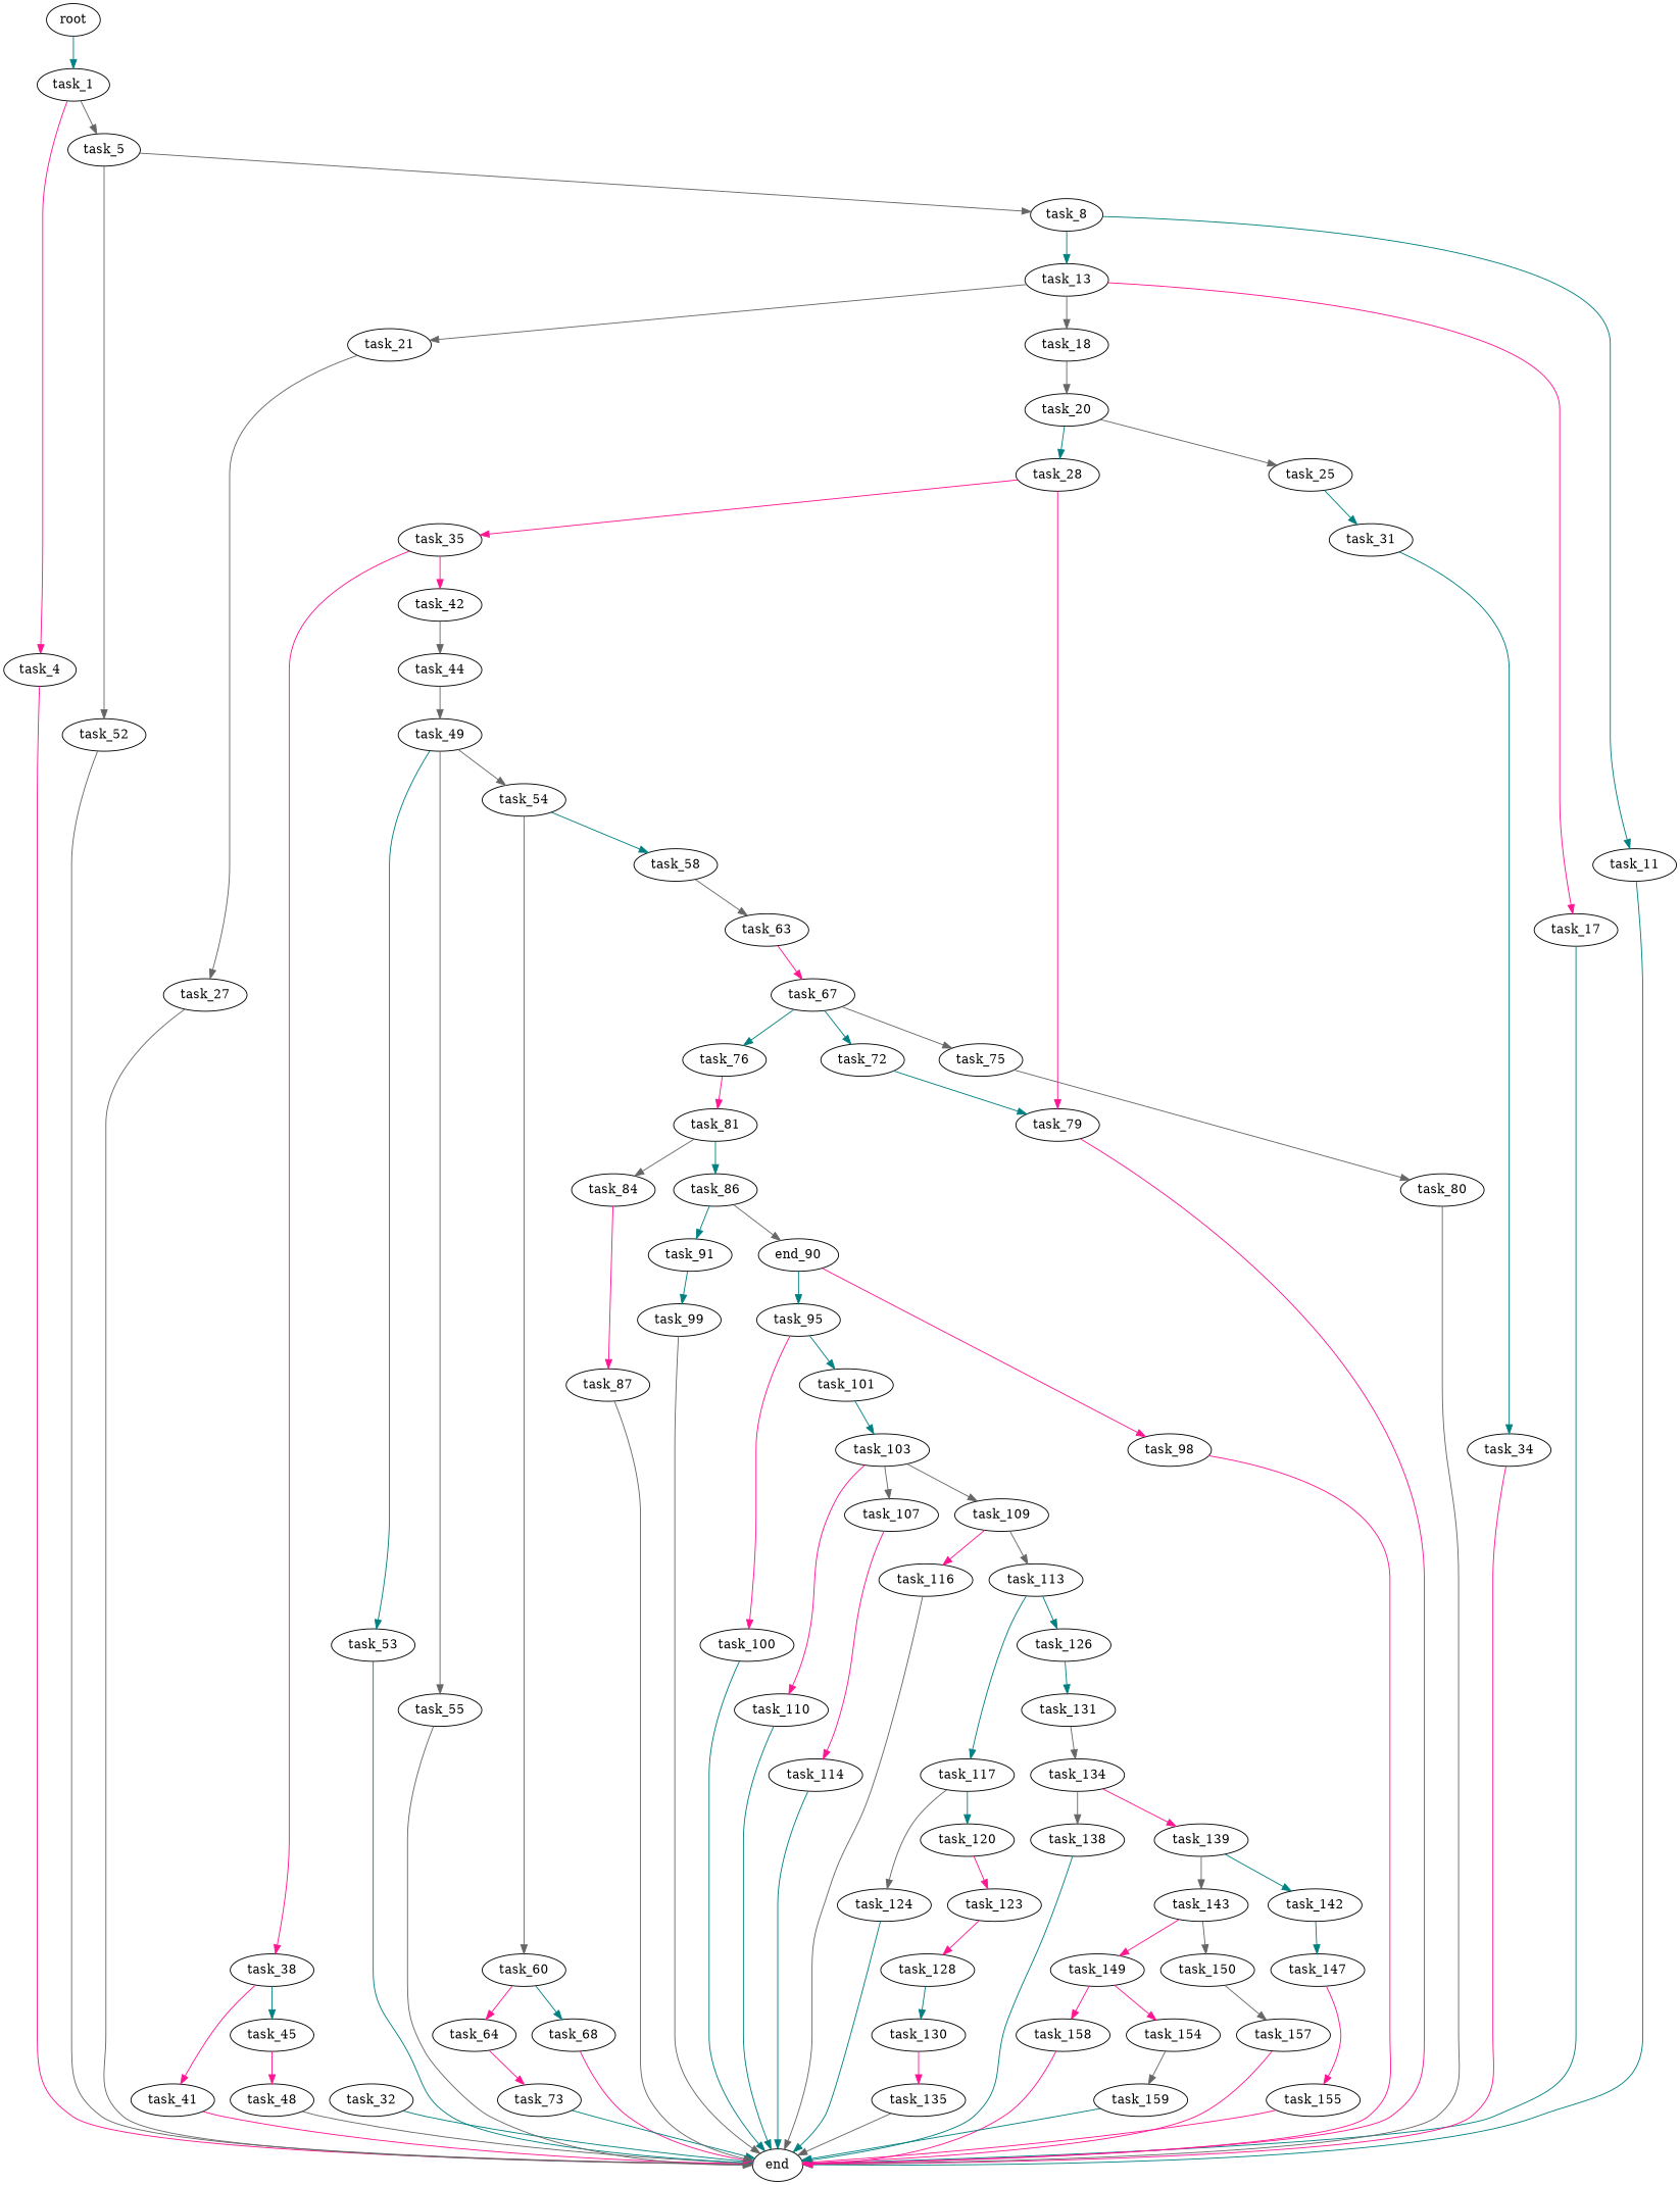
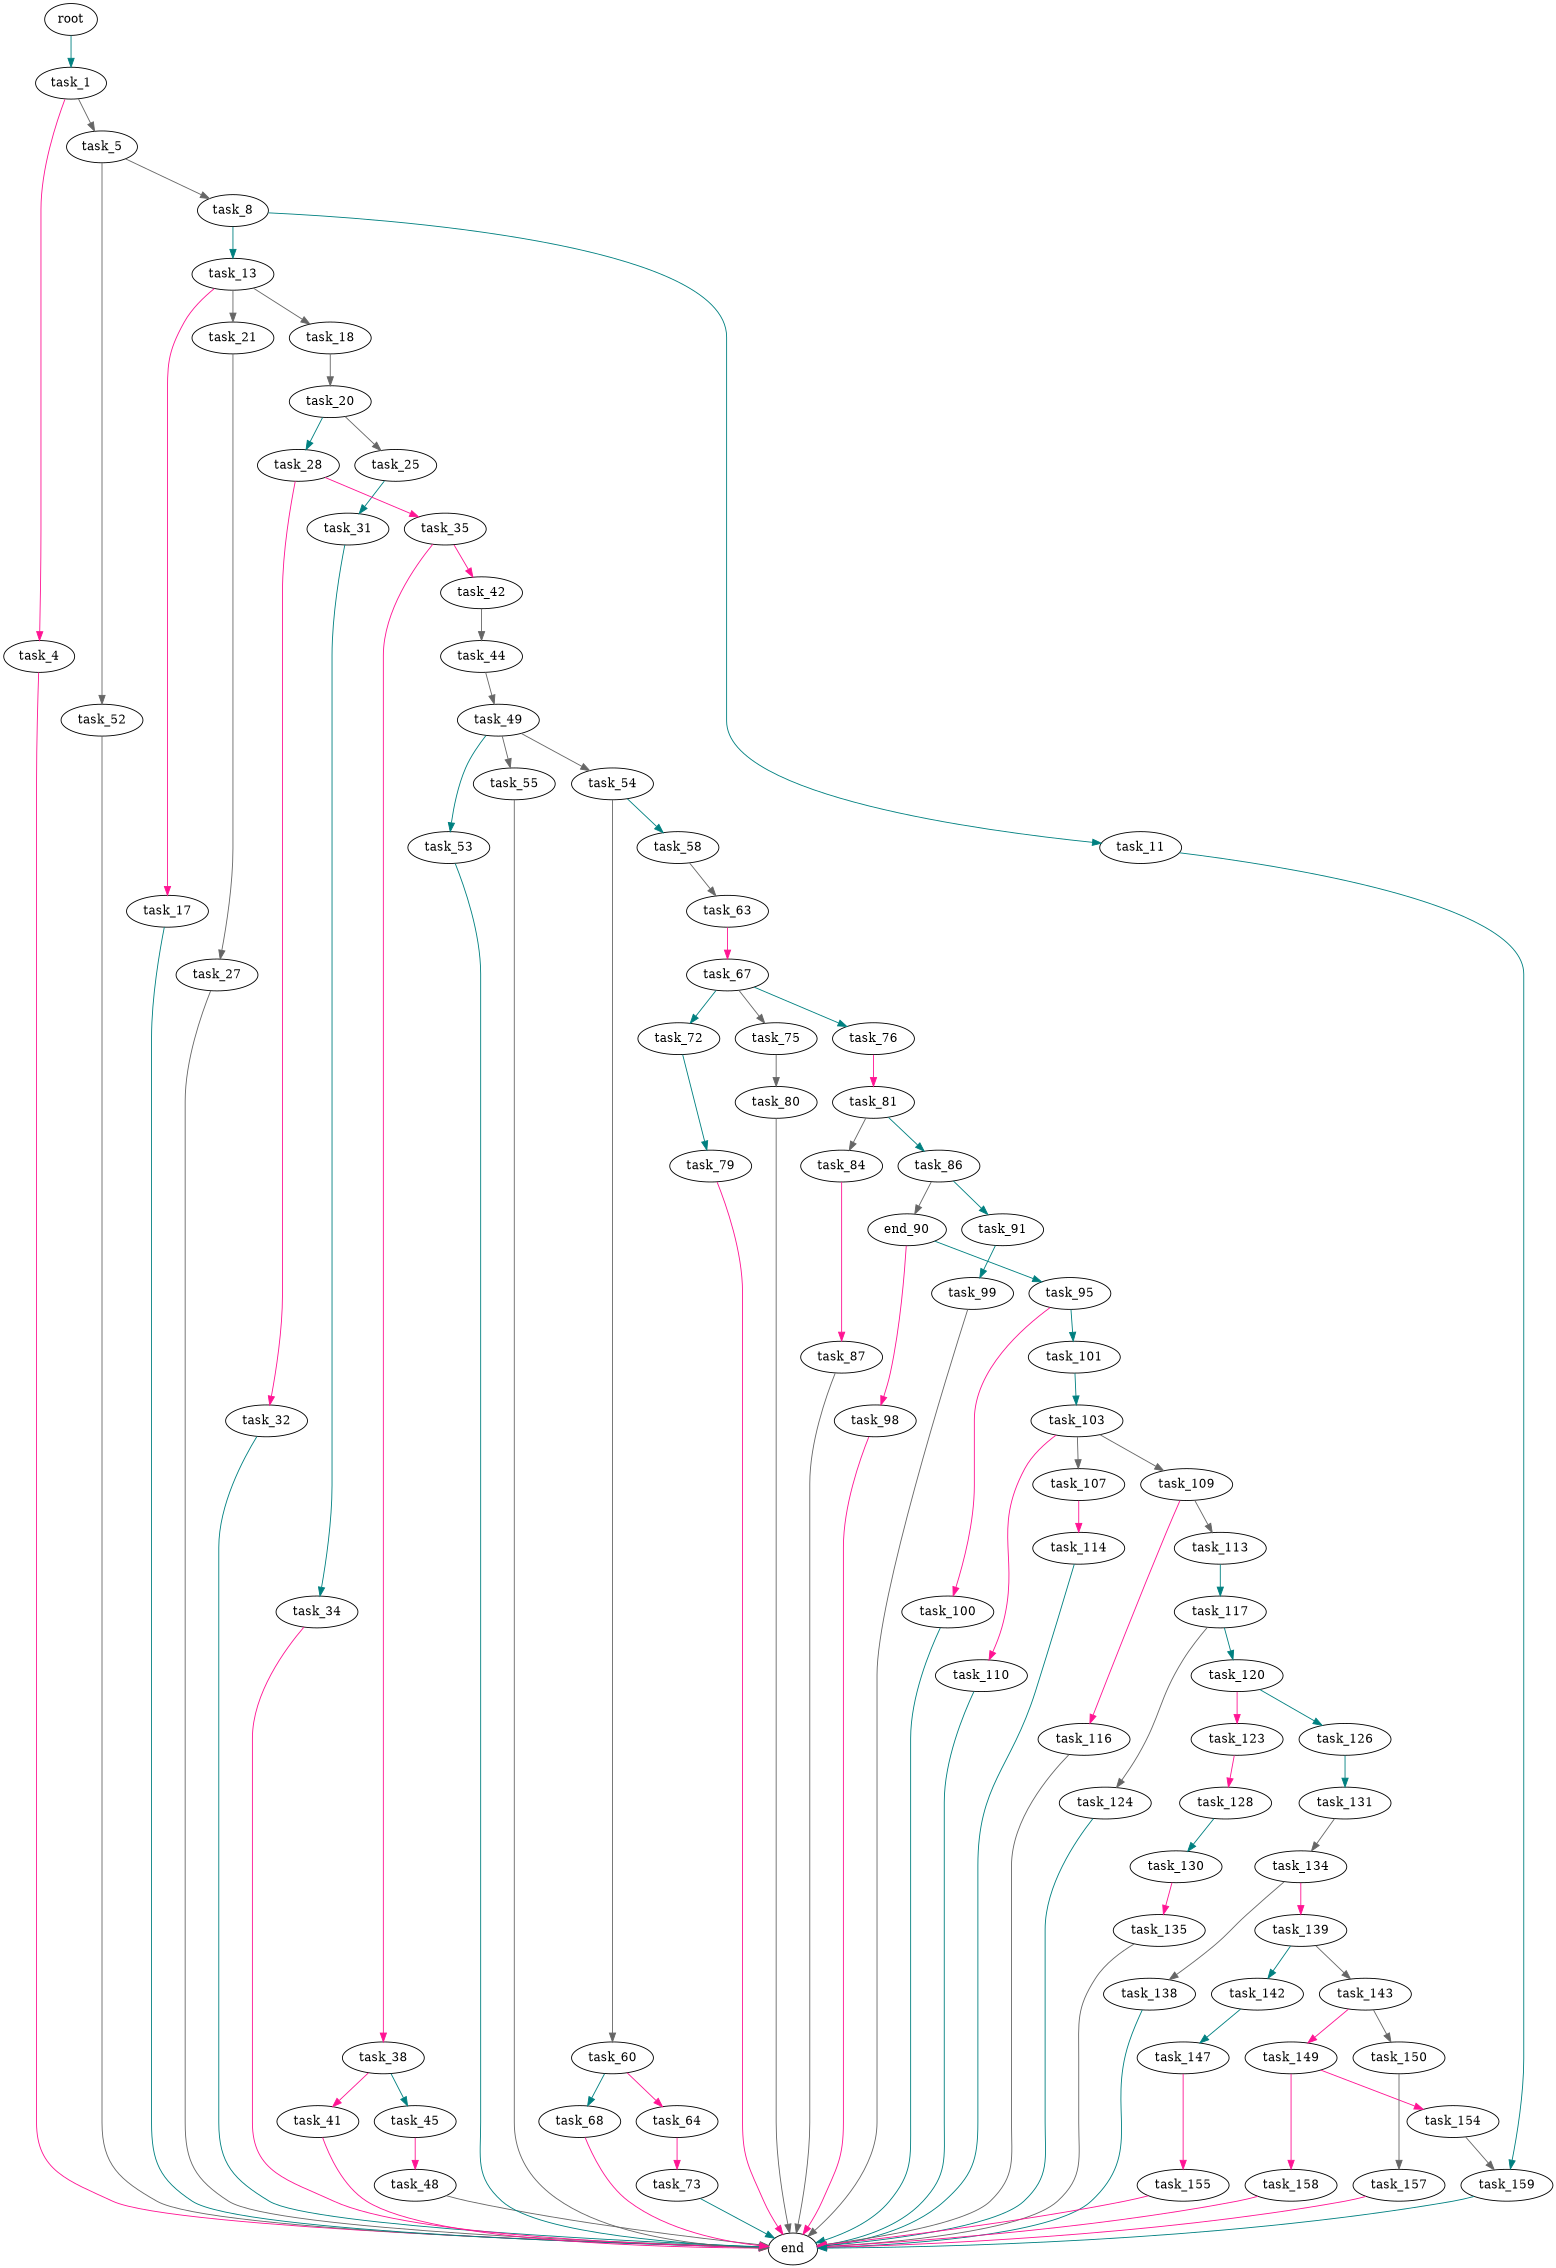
  digraph {
    edge [color=teal]
    root
    task_1
    task_4
    task_5
    end
    task_8
    n7 [label=task_52]
    task_11
    task_13
    task_17
    task_18
    task_21
    task_20
    task_27
    task_25
    task_28
    task_31
    task_32
    task_35
    task_34
    task_38
    task_42
    task_41
    task_45
    task_44
    task_48
    task_49
    task_53
    task_54
    task_55
    task_58
    task_60
    task_63
    task_64
    task_68
    task_67
    task_73
    task_72
    task_75
    task_76
    task_79
    task_80
    task_81
    task_84
    task_86
    task_87
    n47 [label=end_90]
    task_91
    task_95
    task_98
    task_99
    task_100
    task_101
    task_103
    task_107
    task_109
    task_110
    task_114
    task_113
    task_116
    task_117
    task_120
    task_124
    task_123
    task_126
    task_128
    task_131
    task_130
    task_134
    task_135
    task_138
    task_139
    task_142
    task_143
    task_147
    task_149
    task_150
    task_155
    task_154
    task_158
    task_157
    task_159
    root -> task_1
    task_1 -> task_4 [color=deeppink]
    task_1 -> task_5 [color=gray40]
    task_4 -> end [color=deeppink]
    task_5 -> task_8 [color=gray40]
    task_5 -> n7 [color=gray40]
    task_8 -> task_11
    task_8 -> task_13
    n7 -> end [color=gray40]
-   task_11 -> end
+   task_11 -> task_159
    task_13 -> task_17 [color=deeppink]
    task_13 -> task_18 [color=gray40]
    task_13 -> task_21 [color=gray40]
    task_17 -> end
    task_18 -> task_20 [color=gray40]
    task_21 -> task_27 [color=gray40]
    task_20 -> task_25 [color=gray40]
    task_20 -> task_28
    task_27 -> end [color=gray40]
    task_25 -> task_31
-   task_28 -> task_79 [color=deeppink]
+   task_28 -> task_32 [color=deeppink]
    task_28 -> task_35 [color=deeppink]
    task_31 -> task_34
    task_32 -> end
    task_35 -> task_38 [color=deeppink]
    task_35 -> task_42 [color=deeppink]
    task_34 -> end [color=deeppink]
    task_38 -> task_41 [color=deeppink]
    task_38 -> task_45
    task_42 -> task_44 [color=gray40]
    task_41 -> end [color=deeppink]
    task_45 -> task_48 [color=deeppink]
    task_44 -> task_49 [color=gray40]
    task_48 -> end [color=gray40]
    task_49 -> task_53
    task_49 -> task_54 [color=gray40]
    task_49 -> task_55 [color=gray40]
    task_53 -> end
    task_54 -> task_58
    task_54 -> task_60 [color=gray40]
    task_55 -> end [color=gray40]
    task_58 -> task_63 [color=gray40]
    task_60 -> task_64 [color=deeppink]
    task_60 -> task_68
    task_63 -> task_67 [color=deeppink]
    task_64 -> task_73 [color=deeppink]
    task_68 -> end [color=deeppink]
    task_67 -> task_72
    task_67 -> task_75 [color=gray40]
    task_67 -> task_76
    task_73 -> end
    task_72 -> task_79
    task_75 -> task_80 [color=gray40]
    task_76 -> task_81 [color=deeppink]
    task_79 -> end [color=deeppink]
    task_80 -> end [color=gray40]
    task_81 -> task_84 [color=gray40]
    task_81 -> task_86
    task_84 -> task_87 [color=deeppink]
    task_86 -> n47 [color=gray40]
    task_86 -> task_91
    task_87 -> end [color=gray40]
    n47 -> task_95
    n47 -> task_98 [color=deeppink]
    task_91 -> task_99
    task_95 -> task_100 [color=deeppink]
    task_95 -> task_101
    task_98 -> end [color=deeppink]
    task_99 -> end [color=gray40]
    task_100 -> end
    task_101 -> task_103
    task_103 -> task_107 [color=gray40]
    task_103 -> task_109 [color=gray40]
    task_103 -> task_110 [color=deeppink]
    task_107 -> task_114 [color=deeppink]
    task_109 -> task_113 [color=gray40]
    task_109 -> task_116 [color=deeppink]
    task_110 -> end
    task_114 -> end
    task_113 -> task_117
    task_116 -> end [color=gray40]
    task_117 -> task_120
    task_117 -> task_124 [color=gray40]
    task_120 -> task_123 [color=deeppink]
-   task_113 -> task_126
+   task_120 -> task_126
    task_124 -> end
    task_123 -> task_128 [color=deeppink]
    task_126 -> task_131
    task_128 -> task_130
    task_131 -> task_134 [color=gray40]
    task_130 -> task_135 [color=deeppink]
    task_134 -> task_138 [color=gray40]
    task_134 -> task_139 [color=deeppink]
    task_135 -> end [color=gray40]
    task_138 -> end
    task_139 -> task_142
    task_139 -> task_143 [color=gray40]
    task_142 -> task_147
    task_143 -> task_149 [color=deeppink]
    task_143 -> task_150 [color=gray40]
    task_147 -> task_155 [color=deeppink]
    task_149 -> task_154 [color=deeppink]
    task_149 -> task_158 [color=deeppink]
    task_150 -> task_157 [color=gray40]
    task_155 -> end [color=deeppink]
    task_154 -> task_159 [color=gray40]
    task_158 -> end [color=deeppink]
    task_157 -> end [color=deeppink]
    task_159 -> end
  }
